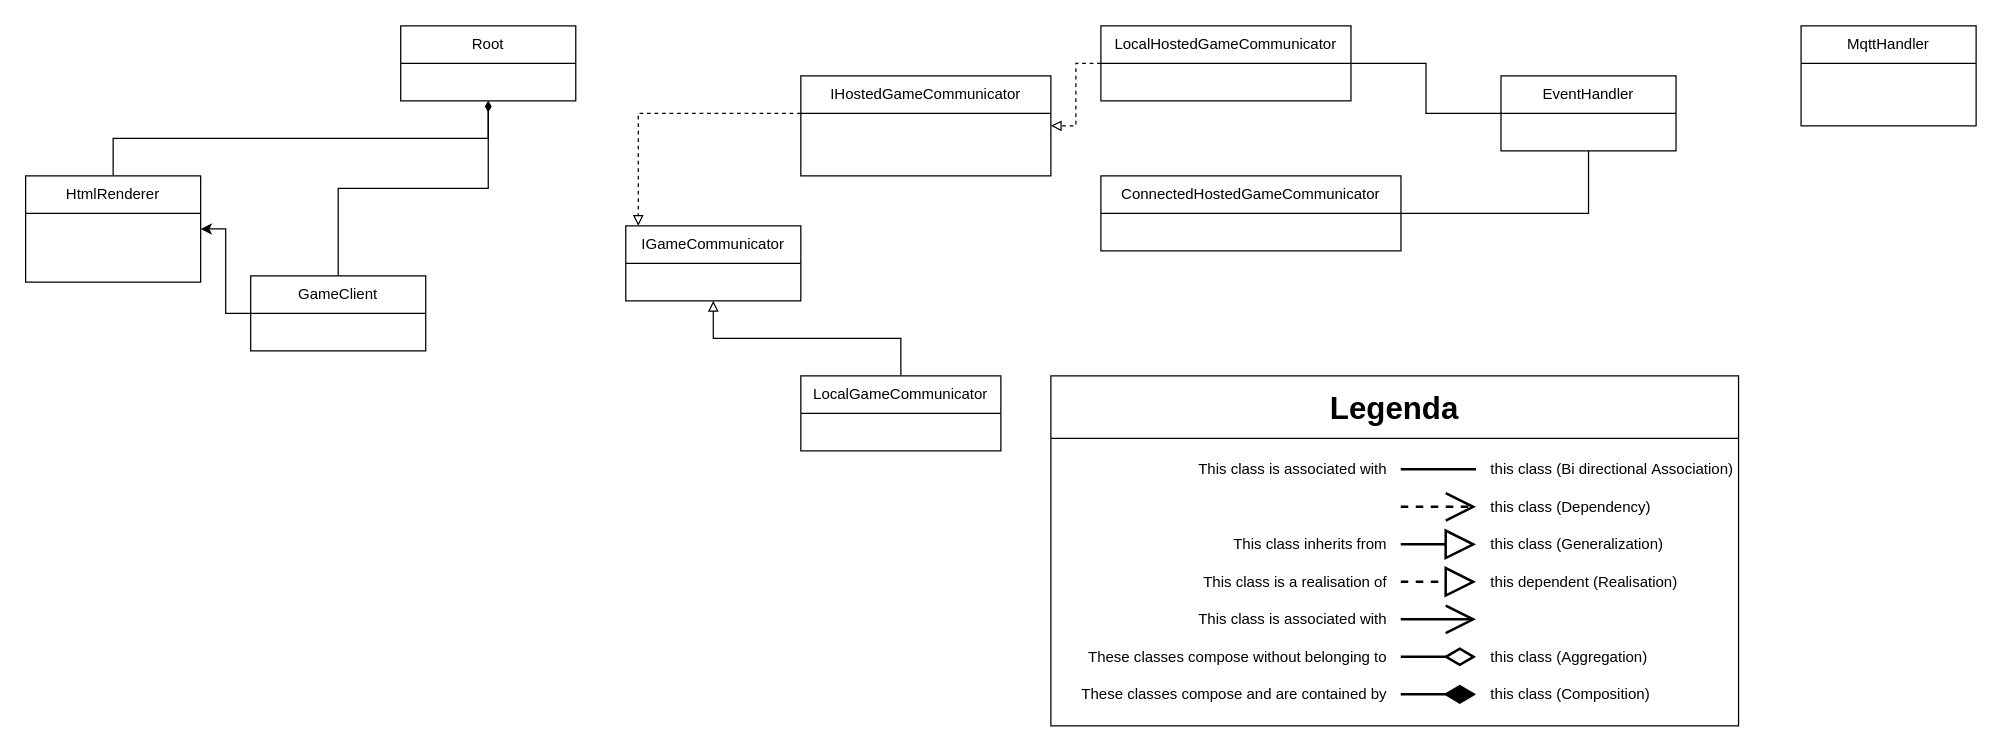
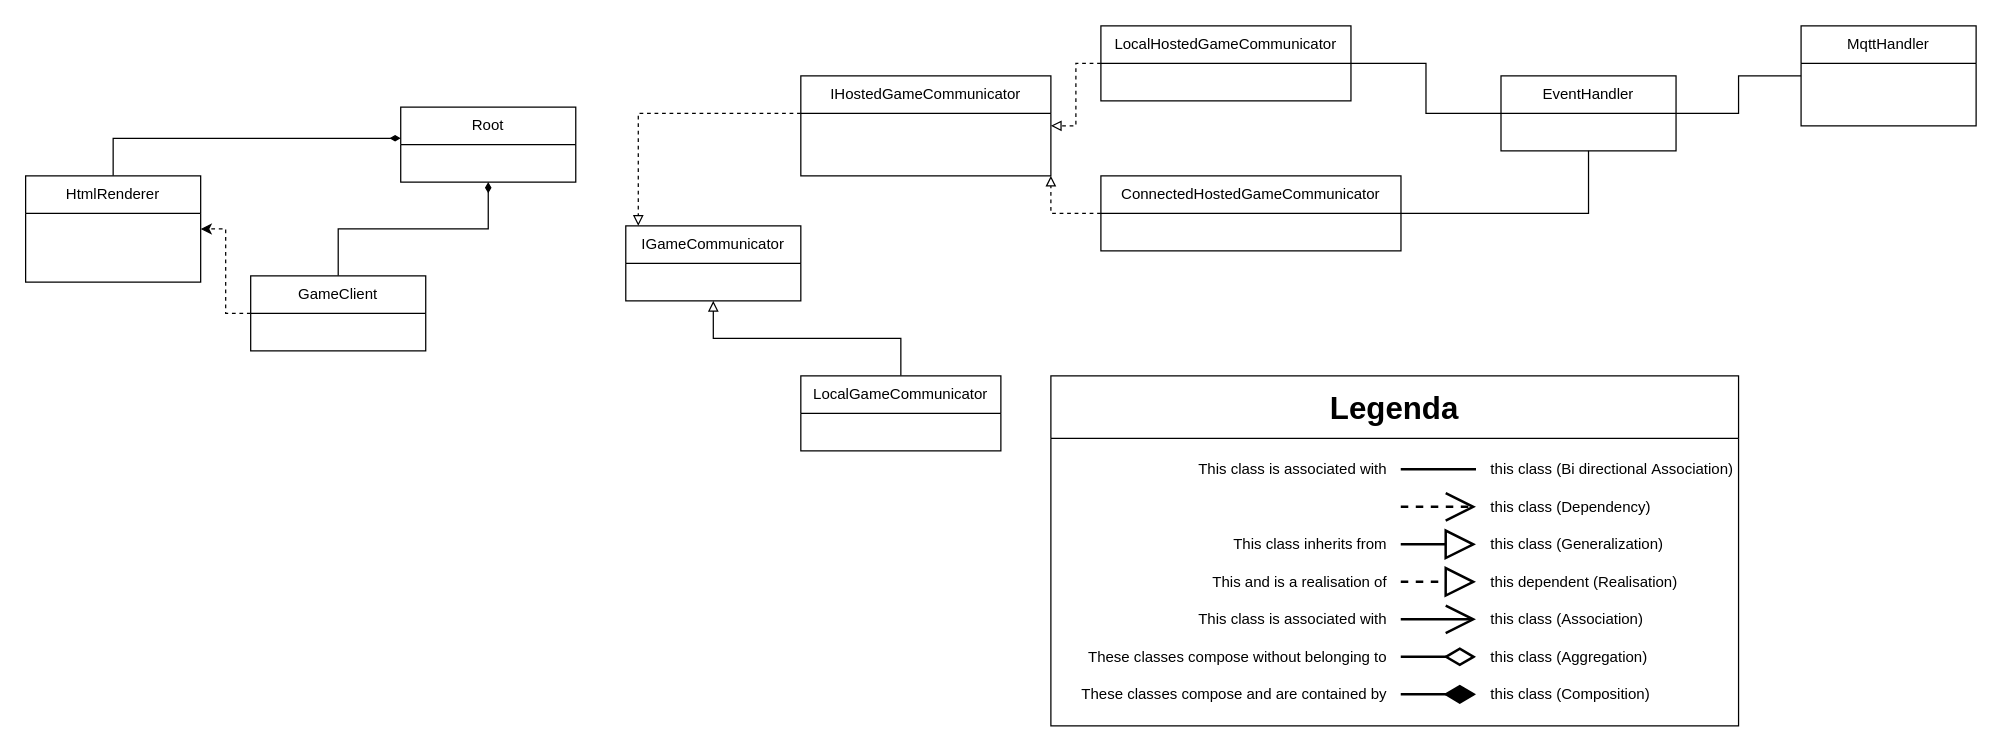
  <mxCell id="0" />
  <mxCell id="1" parent="0" />
- <mxCell id="2" value="Root" style="swimlane;fontStyle=0;childLayout=stackLayout;horizontal=1;startSize=30;horizontalStack=0;resizeParent=1;resizeParentMax=0;resizeLast=0;collapsible=1;marginBottom=0;whiteSpace=wrap;html=1;" parent="1" vertex="1"><mxGeometry x="320" y="20" width="140" height="60" as="geometry" /></mxCell>
+ <mxCell id="2" value="Root" style="swimlane;fontStyle=0;childLayout=stackLayout;horizontal=1;startSize=30;horizontalStack=0;resizeParent=1;resizeParentMax=0;resizeLast=0;collapsible=1;marginBottom=0;whiteSpace=wrap;html=1;" parent="1" vertex="1"><mxGeometry x="320" y="85" width="140" height="60" as="geometry" /></mxCell>
  <mxCell id="3" style="edgeStyle=orthogonalEdgeStyle;rounded=0;orthogonalLoop=1;jettySize=auto;html=1;endArrow=diamondThin;endFill=1;" parent="1" source="5" target="2" edge="1"><mxGeometry relative="1" as="geometry" /></mxCell>
- <mxCell id="4" style="edgeStyle=orthogonalEdgeStyle;rounded=0;orthogonalLoop=1;jettySize=auto;html=1;endArrow=classic;endFill=1;" parent="1" source="5" target="21" edge="1"><mxGeometry relative="1" as="geometry" /></mxCell>
+ <mxCell id="4" style="edgeStyle=orthogonalEdgeStyle;rounded=0;orthogonalLoop=1;jettySize=auto;html=1;endArrow=classic;endFill=1;dashed=1;" parent="1" source="5" target="21" edge="1"><mxGeometry relative="1" as="geometry" /></mxCell>
  <mxCell id="5" value="GameClient" style="swimlane;fontStyle=0;childLayout=stackLayout;horizontal=1;startSize=30;horizontalStack=0;resizeParent=1;resizeParentMax=0;resizeLast=0;collapsible=1;marginBottom=0;whiteSpace=wrap;html=1;" parent="1" vertex="1"><mxGeometry x="200" y="220" width="140" height="60" as="geometry" /></mxCell>
  <mxCell id="6" value="IGameCommunicator" style="swimlane;fontStyle=0;childLayout=stackLayout;horizontal=1;startSize=30;horizontalStack=0;resizeParent=1;resizeParentMax=0;resizeLast=0;collapsible=1;marginBottom=0;whiteSpace=wrap;html=1;" parent="1" vertex="1"><mxGeometry x="500" y="180" width="140" height="60" as="geometry" /></mxCell>
  <mxCell id="7" style="edgeStyle=orthogonalEdgeStyle;rounded=0;orthogonalLoop=1;jettySize=auto;html=1;endArrow=block;endFill=0;dashed=1;" parent="1" source="8" target="6" edge="1"><mxGeometry relative="1" as="geometry"><Array as="points"><mxPoint x="510" y="90" /></Array></mxGeometry></mxCell>
  <mxCell id="8" value="IHostedGameCommunicator" style="swimlane;fontStyle=0;childLayout=stackLayout;horizontal=1;startSize=30;horizontalStack=0;resizeParent=1;resizeParentMax=0;resizeLast=0;collapsible=1;marginBottom=0;whiteSpace=wrap;html=1;" parent="1" vertex="1"><mxGeometry x="640" y="60" width="200" height="80" as="geometry" /></mxCell>
  <mxCell id="9" style="edgeStyle=orthogonalEdgeStyle;rounded=0;orthogonalLoop=1;jettySize=auto;html=1;endArrow=block;endFill=0;" parent="1" source="10" target="6" edge="1"><mxGeometry relative="1" as="geometry" /></mxCell>
  <mxCell id="10" value="LocalGameCommunicator" style="swimlane;fontStyle=0;childLayout=stackLayout;horizontal=1;startSize=30;horizontalStack=0;resizeParent=1;resizeParentMax=0;resizeLast=0;collapsible=1;marginBottom=0;whiteSpace=wrap;html=1;" parent="1" vertex="1"><mxGeometry x="640" y="300" width="160" height="60" as="geometry" /></mxCell>
  <mxCell id="11" style="edgeStyle=orthogonalEdgeStyle;rounded=0;orthogonalLoop=1;jettySize=auto;html=1;endArrow=block;endFill=0;dashed=1;" parent="1" source="13" target="8" edge="1"><mxGeometry relative="1" as="geometry" /></mxCell>
  <mxCell id="12" style="edgeStyle=orthogonalEdgeStyle;rounded=0;orthogonalLoop=1;jettySize=auto;html=1;entryX=0;entryY=0.5;entryDx=0;entryDy=0;endArrow=none;endFill=0;startArrow=none;startFill=0;" parent="1" source="13" target="17" edge="1"><mxGeometry relative="1" as="geometry" /></mxCell>
  <mxCell id="13" value="LocalHostedGameCommunicator" style="swimlane;fontStyle=0;childLayout=stackLayout;horizontal=1;startSize=30;horizontalStack=0;resizeParent=1;resizeParentMax=0;resizeLast=0;collapsible=1;marginBottom=0;whiteSpace=wrap;html=1;" parent="1" vertex="1"><mxGeometry x="880" y="20" width="200" height="60" as="geometry" /></mxCell>
+ <mxCell id="14" style="edgeStyle=orthogonalEdgeStyle;rounded=0;orthogonalLoop=1;jettySize=auto;html=1;endArrow=block;endFill=0;dashed=1;" parent="1" source="16" target="8" edge="1"><mxGeometry relative="1" as="geometry"><Array as="points"><mxPoint x="840" y="170" /><mxPoint x="840" y="90" /></Array></mxGeometry></mxCell>
  <mxCell id="15" style="edgeStyle=orthogonalEdgeStyle;rounded=0;orthogonalLoop=1;jettySize=auto;html=1;startArrow=none;startFill=0;endArrow=none;endFill=0;" parent="1" source="16" target="17" edge="1"><mxGeometry relative="1" as="geometry" /></mxCell>
  <mxCell id="16" value="ConnectedHostedGameCommunicator" style="swimlane;fontStyle=0;childLayout=stackLayout;horizontal=1;startSize=30;horizontalStack=0;resizeParent=1;resizeParentMax=0;resizeLast=0;collapsible=1;marginBottom=0;whiteSpace=wrap;html=1;" parent="1" vertex="1"><mxGeometry x="880" y="140" width="240" height="60" as="geometry" /></mxCell>
  <mxCell id="17" value="EventHandler" style="swimlane;fontStyle=0;childLayout=stackLayout;horizontal=1;startSize=30;horizontalStack=0;resizeParent=1;resizeParentMax=0;resizeLast=0;collapsible=1;marginBottom=0;whiteSpace=wrap;html=1;" parent="1" vertex="1"><mxGeometry x="1200" y="60" width="140" height="60" as="geometry" /></mxCell>
+ <mxCell id="18" style="edgeStyle=orthogonalEdgeStyle;rounded=0;orthogonalLoop=1;jettySize=auto;html=1;endArrow=none;endFill=0;startArrow=none;startFill=0;" parent="1" source="19" target="17" edge="1"><mxGeometry relative="1" as="geometry" /></mxCell>
  <mxCell id="19" value="MqttHandler" style="swimlane;fontStyle=0;childLayout=stackLayout;horizontal=1;startSize=30;horizontalStack=0;resizeParent=1;resizeParentMax=0;resizeLast=0;collapsible=1;marginBottom=0;whiteSpace=wrap;html=1;" parent="1" vertex="1"><mxGeometry x="1440" y="20" width="140" height="80" as="geometry" /></mxCell>
  <mxCell id="20" style="edgeStyle=orthogonalEdgeStyle;rounded=0;orthogonalLoop=1;jettySize=auto;html=1;endArrow=diamondThin;endFill=1;" parent="1" source="21" target="2" edge="1"><mxGeometry relative="1" as="geometry"><Array as="points"><mxPoint x="90" y="110" /><mxPoint x="390" y="110" /></Array></mxGeometry></mxCell>
  <mxCell id="21" value="HtmlRenderer" style="swimlane;fontStyle=0;childLayout=stackLayout;horizontal=1;startSize=30;horizontalStack=0;resizeParent=1;resizeParentMax=0;resizeLast=0;collapsible=1;marginBottom=0;whiteSpace=wrap;html=1;" parent="1" vertex="1"><mxGeometry x="20" y="140" width="140" height="85" as="geometry" /></mxCell>
  <mxCell id="22" value="&lt;font style=&quot;font-size: 25px;&quot;&gt;Legenda&lt;/font&gt;" style="swimlane;whiteSpace=wrap;html=1;startSize=50;fontColor=default;" vertex="1" parent="1"><mxGeometry x="840" y="300" width="550" height="280" as="geometry" /></mxCell>
  <mxCell id="23" value="This class is associated with" style="text;html=1;align=right;verticalAlign=middle;resizable=0;points=[];autosize=1;strokeColor=none;fillColor=none;fontColor=default;" vertex="1" parent="22"><mxGeometry x="100" y="60" width="170" height="30" as="geometry" /></mxCell>
  <mxCell id="24" value="" style="endArrow=none;html=1;rounded=0;entryX=0.184;entryY=0.81;entryDx=0;entryDy=0;entryPerimeter=0;startFill=0;strokeWidth=2;fontColor=default;" edge="1" parent="22"><mxGeometry width="50" height="50" relative="1" as="geometry"><mxPoint x="279.84" y="74.63" as="sourcePoint" /><mxPoint x="340.0" y="74.73" as="targetPoint" /></mxGeometry></mxCell>
  <mxCell id="25" value="" style="endArrow=open;html=1;rounded=0;entryX=0.184;entryY=0.81;entryDx=0;entryDy=0;entryPerimeter=0;strokeWidth=2;endFill=0;dashed=1;endSize=20;fontColor=default;" edge="1" parent="22"><mxGeometry width="50" height="50" relative="1" as="geometry"><mxPoint x="279.84" y="104.63" as="sourcePoint" /><mxPoint x="340.0" y="104.73" as="targetPoint" /></mxGeometry></mxCell>
  <mxCell id="26" value="This class inherits from" style="text;html=1;align=right;verticalAlign=middle;resizable=0;points=[];autosize=1;strokeColor=none;fillColor=none;fontColor=default;" vertex="1" parent="22"><mxGeometry x="120" y="120" width="150" height="30" as="geometry" /></mxCell>
  <mxCell id="27" value="" style="endArrow=block;html=1;rounded=0;entryX=0.184;entryY=0.81;entryDx=0;entryDy=0;entryPerimeter=0;endFill=0;endSize=20;strokeWidth=2;fontColor=default;" edge="1" parent="22"><mxGeometry width="50" height="50" relative="1" as="geometry"><mxPoint x="279.84" y="134.63" as="sourcePoint" /><mxPoint x="340.0" y="134.73" as="targetPoint" /></mxGeometry></mxCell>
- <mxCell id="28" value="This class is a realisation of" style="text;html=1;align=right;verticalAlign=middle;resizable=0;points=[];autosize=1;strokeColor=none;fillColor=none;fontColor=default;" vertex="1" parent="22"><mxGeometry x="100" y="150" width="170" height="30" as="geometry" /></mxCell>
+ <mxCell id="28" value="This and is a realisation of" style="text;html=1;align=right;verticalAlign=middle;resizable=0;points=[];autosize=1;strokeColor=none;fillColor=none;fontColor=default;" vertex="1" parent="22"><mxGeometry x="100" y="150" width="170" height="30" as="geometry" /></mxCell>
  <mxCell id="29" value="" style="endArrow=block;html=1;rounded=0;entryX=0.184;entryY=0.81;entryDx=0;entryDy=0;entryPerimeter=0;endFill=0;dashed=1;strokeWidth=2;endSize=20;fontColor=default;" edge="1" parent="22"><mxGeometry width="50" height="50" relative="1" as="geometry"><mxPoint x="279.84" y="164.63" as="sourcePoint" /><mxPoint x="340.0" y="164.73" as="targetPoint" /></mxGeometry></mxCell>
  <mxCell id="30" value="This class is associated with" style="text;html=1;align=right;verticalAlign=middle;resizable=0;points=[];autosize=1;strokeColor=none;fillColor=none;fontColor=default;" vertex="1" parent="22"><mxGeometry x="100" y="180" width="170" height="30" as="geometry" /></mxCell>
  <mxCell id="31" value="" style="endArrow=open;html=1;rounded=0;entryX=0.184;entryY=0.81;entryDx=0;entryDy=0;entryPerimeter=0;endFill=0;endSize=20;strokeWidth=2;fontColor=default;" edge="1" parent="22"><mxGeometry width="50" height="50" relative="1" as="geometry"><mxPoint x="279.84" y="194.63" as="sourcePoint" /><mxPoint x="340.0" y="194.73" as="targetPoint" /></mxGeometry></mxCell>
  <mxCell id="32" value="These classes compose without belonging to" style="text;html=1;align=right;verticalAlign=middle;resizable=0;points=[];autosize=1;strokeColor=none;fillColor=none;fontColor=default;" vertex="1" parent="22"><mxGeometry x="10" y="210" width="260" height="30" as="geometry" /></mxCell>
  <mxCell id="33" value="" style="endArrow=diamondThin;html=1;rounded=0;entryX=0.184;entryY=0.81;entryDx=0;entryDy=0;entryPerimeter=0;endFill=0;strokeWidth=2;endSize=20;fontColor=default;" edge="1" parent="22"><mxGeometry width="50" height="50" relative="1" as="geometry"><mxPoint x="279.84" y="224.63" as="sourcePoint" /><mxPoint x="340.0" y="224.73" as="targetPoint" /></mxGeometry></mxCell>
  <mxCell id="34" value="These classes compose and are contained by" style="text;html=1;align=right;verticalAlign=middle;resizable=0;points=[];autosize=1;strokeColor=none;fillColor=none;fontColor=default;" vertex="1" parent="22"><mxGeometry y="240" width="270" height="30" as="geometry" /></mxCell>
  <mxCell id="35" value="" style="endArrow=diamondThin;html=1;rounded=0;entryX=0.184;entryY=0.81;entryDx=0;entryDy=0;entryPerimeter=0;endFill=1;endSize=20;strokeWidth=2;fontColor=default;" edge="1" parent="22"><mxGeometry width="50" height="50" relative="1" as="geometry"><mxPoint x="279.84" y="254.63" as="sourcePoint" /><mxPoint x="340.0" y="254.73" as="targetPoint" /></mxGeometry></mxCell>
  <mxCell id="36" value="this class (Bi directional&amp;nbsp;&lt;span style=&quot;&quot; data-end=&quot;779&quot; data-start=&quot;764&quot;&gt;Association)&lt;/span&gt;" style="text;html=1;align=left;verticalAlign=middle;resizable=0;points=[];autosize=1;strokeColor=none;fillColor=none;fontColor=default;" vertex="1" parent="22"><mxGeometry x="350" y="60" width="220" height="30" as="geometry" /></mxCell>
  <mxCell id="37" value="this class (Dependency)" style="text;html=1;align=left;verticalAlign=middle;resizable=0;points=[];autosize=1;strokeColor=none;fillColor=none;fontColor=default;" vertex="1" parent="22"><mxGeometry x="350" y="90" width="150" height="30" as="geometry" /></mxCell>
  <mxCell id="38" value="this class (Generalization)" style="text;html=1;align=left;verticalAlign=middle;resizable=0;points=[];autosize=1;strokeColor=none;fillColor=none;fontColor=default;" vertex="1" parent="22"><mxGeometry x="350" y="120" width="160" height="30" as="geometry" /></mxCell>
  <mxCell id="39" value="this dependent (Realisation)" style="text;html=1;align=left;verticalAlign=middle;resizable=0;points=[];autosize=1;strokeColor=none;fillColor=none;fontColor=default;" vertex="1" parent="22"><mxGeometry x="350" y="150" width="160" height="30" as="geometry" /></mxCell>
  <mxCell id="40" value="this class (Aggregation)" style="text;html=1;align=left;verticalAlign=middle;resizable=0;points=[];autosize=1;strokeColor=none;fillColor=none;fontColor=default;" vertex="1" parent="22"><mxGeometry x="350" y="210" width="150" height="30" as="geometry" /></mxCell>
  <mxCell id="41" value="this class (Composition)" style="text;html=1;align=left;verticalAlign=middle;resizable=0;points=[];autosize=1;strokeColor=none;fillColor=none;fontColor=default;" vertex="1" parent="22"><mxGeometry x="350" y="240" width="150" height="30" as="geometry" /></mxCell>
+ <mxCell id="42" value="this class (Association)" style="text;html=1;align=left;verticalAlign=middle;resizable=0;points=[];autosize=1;strokeColor=none;fillColor=none;fontColor=default;" vertex="1" parent="22"><mxGeometry x="350" y="180" width="150" height="30" as="geometry" /></mxCell>
